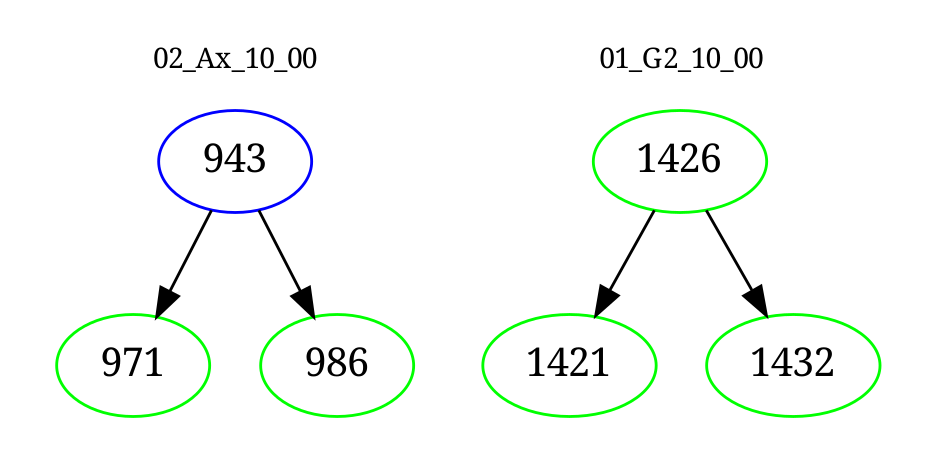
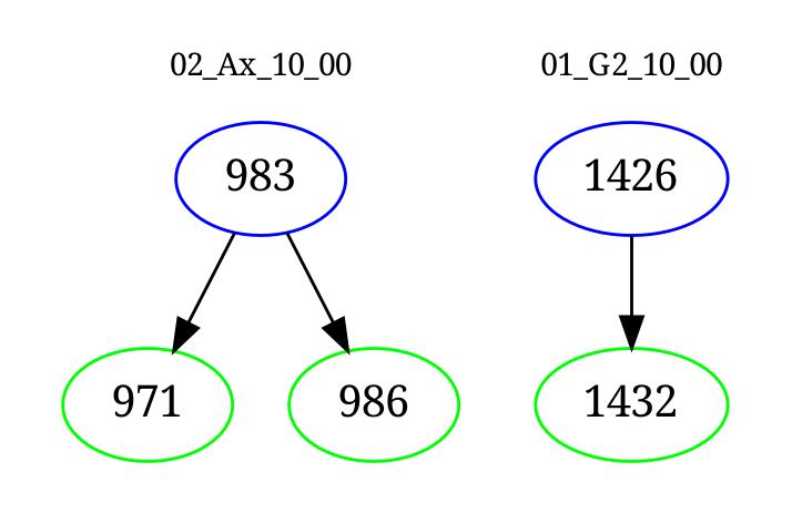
  digraph {
    fontname="Noto Serif"
    node [color=green fontname="Noto Serif"]
    edge [color=black fontname="Noto Serif"]
-   n1 [color=blue label=943]
+   n1 [color=blue label=983]
    n2 [label=971]
    n3 [label=986]
-   n4 [label=1426]
-   n5 [label=1421]
+   n4 [color=blue label=1426]
    n6 [label=1432]
    subgraph cluster_1 {
      color=white
      fontsize=10
      label="02_Ax_10_00"
      n1
      n2
      n3
    }
    subgraph cluster_2 {
      color=white
      fontsize=10
      label="01_G2_10_00"
      n4
-     n5
      n6
    }
    n1 -> n2
    n1 -> n3
-   n4 -> n5
    n4 -> n6
  }
